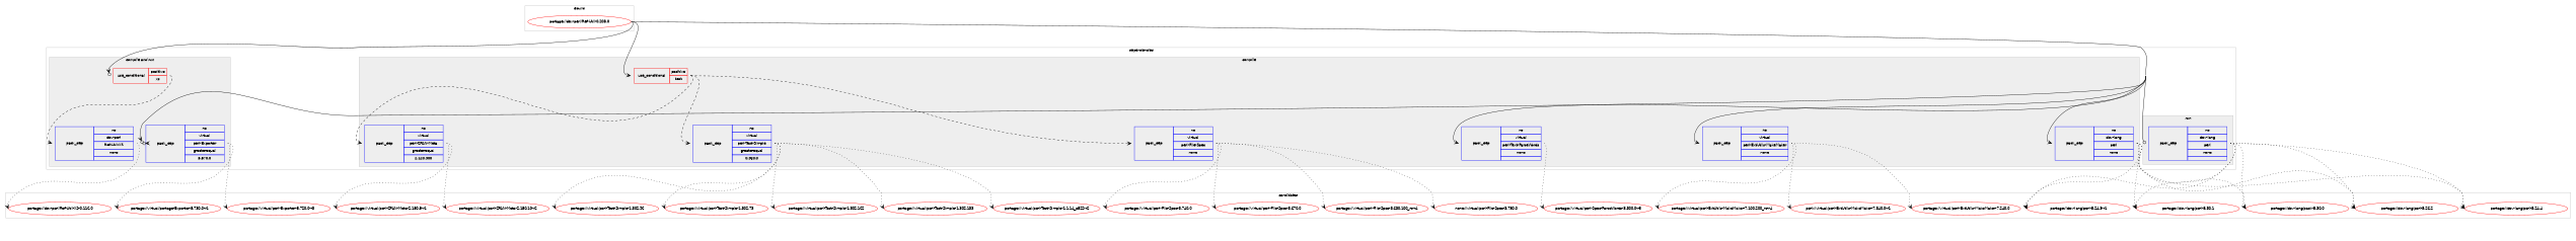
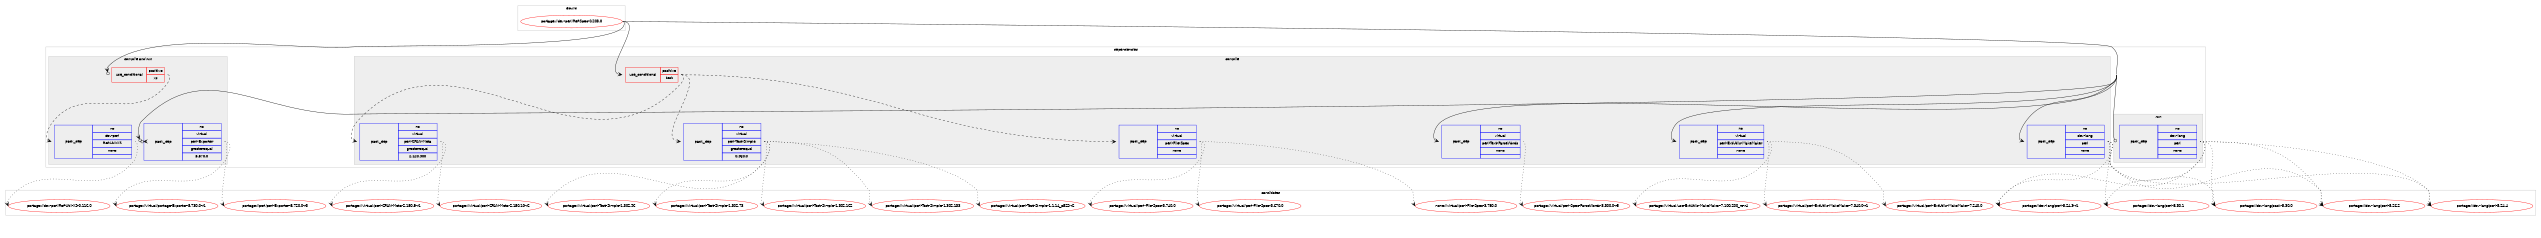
  digraph {
    compound=true
    concentrate=true
    fontname=Helvetica
    fontsize=10
    newrank=true
    rankdir=TB
    ranksep=1.5
    node [color=red fontname=Helvetica fontsize=10]
    edge [arrowhead=vee headport=w style=dotted tailport=e weight=100]
-   n1 [label="portage://dev-perl/Ref-Util-0.203.0" width=4]
+   n1 [label="portage://dev-perl/Ref-Spec-0.203.0" width=4]
    n2 [color=blue label=<<TABLE BORDER="0" CELLBORDER="1" CELLSPACING="0" CELLPADDING="4" WIDTH="220"><TR><TD ROWSPAN="6" CELLPADDING="30">pack_dep</TD></TR><TR><TD WIDTH="110">no</TD></TR><TR><TD>virtual</TD></TR><TR><TD>perl-CPAN-Meta</TD></TR><TR><TD>greaterequal</TD></TR><TR><TD>2.120.900</TD></TR></TABLE>> shape=none]
    n3 [color=blue label=<<TABLE BORDER="0" CELLBORDER="1" CELLSPACING="0" CELLPADDING="4" WIDTH="220"><TR><TD ROWSPAN="6" CELLPADDING="30">pack_dep</TD></TR><TR><TD WIDTH="110">no</TD></TR><TR><TD>virtual</TD></TR><TR><TD>perl-Test-Simple</TD></TR><TR><TD>greaterequal</TD></TR><TR><TD>0.960.0</TD></TR></TABLE>> shape=none]
    n4 [color=blue label=<<TABLE BORDER="0" CELLBORDER="1" CELLSPACING="0" CELLPADDING="4" WIDTH="220"><TR><TD ROWSPAN="6" CELLPADDING="30">pack_dep</TD></TR><TR><TD WIDTH="110">no</TD></TR><TR><TD>virtual</TD></TR><TR><TD>perl-File-Spec</TD></TR><TR><TD>none</TD></TR><TR><TD></TD></TR></TABLE>> shape=none]
    n5 [label=<<TABLE BORDER="0" CELLBORDER="1" CELLSPACING="0" CELLPADDING="4"><TR><TD ROWSPAN="3" CELLPADDING="10">use_conditional</TD></TR><TR><TD>positive</TD></TR><TR><TD>test</TD></TR></TABLE>> shape=none]
    n6 [color=blue label=<<TABLE BORDER="0" CELLBORDER="1" CELLSPACING="0" CELLPADDING="4" WIDTH="220"><TR><TD ROWSPAN="6" CELLPADDING="30">pack_dep</TD></TR><TR><TD WIDTH="110">no</TD></TR><TR><TD>dev-lang</TD></TR><TR><TD>perl</TD></TR><TR><TD>none</TD></TR><TR><TD></TD></TR></TABLE>> shape=none]
    n7 [color=blue label=<<TABLE BORDER="0" CELLBORDER="1" CELLSPACING="0" CELLPADDING="4" WIDTH="220"><TR><TD ROWSPAN="6" CELLPADDING="30">pack_dep</TD></TR><TR><TD WIDTH="110">no</TD></TR><TR><TD>virtual</TD></TR><TR><TD>perl-ExtUtils-MakeMaker</TD></TR><TR><TD>none</TD></TR><TR><TD></TD></TR></TABLE>> shape=none]
    n8 [color=blue label=<<TABLE BORDER="0" CELLBORDER="1" CELLSPACING="0" CELLPADDING="4" WIDTH="220"><TR><TD ROWSPAN="6" CELLPADDING="30">pack_dep</TD></TR><TR><TD WIDTH="110">no</TD></TR><TR><TD>virtual</TD></TR><TR><TD>perl-Text-ParseWords</TD></TR><TR><TD>none</TD></TR><TR><TD></TD></TR></TABLE>> shape=none]
    n9 [color=blue label=<<TABLE BORDER="0" CELLBORDER="1" CELLSPACING="0" CELLPADDING="4" WIDTH="220"><TR><TD ROWSPAN="6" CELLPADDING="30">pack_dep</TD></TR><TR><TD WIDTH="110">no</TD></TR><TR><TD>dev-perl</TD></TR><TR><TD>Ref-Util-XS</TD></TR><TR><TD>none</TD></TR><TR><TD></TD></TR></TABLE>> shape=none]
    n10 [label=<<TABLE BORDER="0" CELLBORDER="1" CELLSPACING="0" CELLPADDING="4"><TR><TD ROWSPAN="3" CELLPADDING="10">use_conditional</TD></TR><TR><TD>positive</TD></TR><TR><TD>xs</TD></TR></TABLE>> shape=none]
    n11 [color=blue label=<<TABLE BORDER="0" CELLBORDER="1" CELLSPACING="0" CELLPADDING="4" WIDTH="220"><TR><TD ROWSPAN="6" CELLPADDING="30">pack_dep</TD></TR><TR><TD WIDTH="110">no</TD></TR><TR><TD>virtual</TD></TR><TR><TD>perl-Exporter</TD></TR><TR><TD>greaterequal</TD></TR><TR><TD>5.570.0</TD></TR></TABLE>> shape=none]
    n12 [color=blue label=<<TABLE BORDER="0" CELLBORDER="1" CELLSPACING="0" CELLPADDING="4" WIDTH="220"><TR><TD ROWSPAN="6" CELLPADDING="30">pack_dep</TD></TR><TR><TD WIDTH="110">no</TD></TR><TR><TD>dev-lang</TD></TR><TR><TD>perl</TD></TR><TR><TD>none</TD></TR><TR><TD></TD></TR></TABLE>> shape=none]
    n13 [label="portage://virtual/perl-CPAN-Meta-2.150.10-r2" width=4]
    n14 [label="portage://virtual/perl-CPAN-Meta-2.150.5-r1" width=4]
    n15 [label="portage://virtual/perl-Test-Simple-1.1.14_p522-r2" width=4]
    n16 [label="portage://virtual/perl-Test-Simple-1.302.133" width=4]
    n17 [label="portage://virtual/perl-Test-Simple-1.302.162" width=4]
    n18 [label="portage://virtual/perl-Test-Simple-1.302.73" width=4]
    n19 [label="portage://virtual/perl-Test-Simple-1.302.96" width=4]
-   n20 [label="portage://virtual/perl-File-Spec-3.630.100_rc-r4" width=4]
    n21 [label="portage://virtual/perl-File-Spec-3.670.0" width=4]
    n22 [label="portage://virtual/perl-File-Spec-3.740.0" width=4]
    n23 [label="none://virtual/perl-File-Spec-3.780.0" width=4]
    n24 [label="portage://dev-lang/perl-5.24.3-r1" width=4]
    n25 [label="portage://dev-lang/perl-5.24.4" width=4]
    n26 [label="portage://dev-lang/perl-5.26.2" width=4]
    n27 [label="portage://dev-lang/pack-5.30.0" width=4]
    n28 [label="portage://dev-lang/perl-5.30.1" width=4]
-   n29 [label="portage://virtual/perl-ExtUtils-MakeMaker-7.100.200_rc-r4" width=4]
+   n29 [label="portage://virtual/use-ExtUtils-MakeMaker-7.100.200_rc-r4" width=4]
    n30 [label="portage://virtual/perl-ExtUtils-MakeMaker-7.240.0" width=4]
-   n31 [label="perl://virtual/perl-ExtUtils-MakeMaker-7.340.0-r1" width=4]
+   n31 [label="portage://virtual/perl-ExtUtils-MakeMaker-7.340.0-r1" width=4]
    n32 [label="portage://virtual/perl-Spec-ParseWords-3.300.0-r5" width=4]
    n33 [label="portage://dev-perl/Ref-Util-XS-0.116.0" width=4]
-   n34 [label="portage://virtual/perl-Exporter-5.720.0-r3" width=4]
+   n34 [label="portage://perl/perl-Exporter-5.720.0-r3" width=4]
    n35 [label="portage://virtual/portage-Exporter-5.730.0-r1" width=4]
    subgraph cluster_1 {
      color=gray
      label=<<i>ebuild</i>>
      rank=same
      n1
    }
    subgraph cluster_2 {
      color=gray
      label=<<i>dependencies</i>>
      subgraph cluster_3 {
        color=gray
        fillcolor="#eeeeee"
        label=<<i>compile</i>>
        style=filled
        subgraph sub_4 {
          color=gray
          fillcolor="#eeeeee"
          label=<<i>compile</i>>
          style=filled
          n5
          subgraph sub_5 {
            color=gray
            fillcolor="#eeeeee"
            label=<<i>compile</i>>
            style=filled
            n2
          }
          subgraph sub_6 {
            color=gray
            fillcolor="#eeeeee"
            label=<<i>compile</i>>
            style=filled
            n3
          }
          subgraph sub_7 {
            color=gray
            fillcolor="#eeeeee"
            label=<<i>compile</i>>
            style=filled
            n4
          }
        }
        subgraph sub_8 {
          color=gray
          fillcolor="#eeeeee"
          label=<<i>compile</i>>
          style=filled
          n6
        }
        subgraph sub_9 {
          color=gray
          fillcolor="#eeeeee"
          label=<<i>compile</i>>
          style=filled
          n7
        }
        subgraph sub_10 {
          color=gray
          fillcolor="#eeeeee"
          label=<<i>compile</i>>
          style=filled
          n8
        }
      }
      subgraph cluster_11 {
        color=gray
        fillcolor="#eeeeee"
        label=<<i>compile and run</i>>
        style=filled
        subgraph sub_12 {
          color=gray
          fillcolor="#eeeeee"
          label=<<i>compile and run</i>>
          style=filled
          n10
          subgraph sub_13 {
            color=gray
            fillcolor="#eeeeee"
            label=<<i>compile and run</i>>
            style=filled
            n9
          }
        }
        subgraph sub_14 {
          color=gray
          fillcolor="#eeeeee"
          label=<<i>compile and run</i>>
          style=filled
          n11
        }
      }
      subgraph cluster_15 {
        color=gray
        fillcolor="#eeeeee"
        label=<<i>run</i>>
        style=filled
        subgraph sub_16 {
          color=gray
          fillcolor="#eeeeee"
          label=<<i>run</i>>
          style=filled
          n12
        }
      }
    }
    subgraph cluster_17 {
      color=gray
      label=<<i>candidates</i>>
      rank=same
      subgraph sub_18 {
        color=black
        label=<<i>candidates</i>>
        nodesep=1
        rank=same
        n13
        n14
      }
      subgraph sub_19 {
        color=black
        label=<<i>candidates</i>>
        nodesep=1
        rank=same
        n15
        n16
        n17
        n18
        n19
      }
      subgraph sub_20 {
        color=black
        label=<<i>candidates</i>>
        nodesep=1
        rank=same
-       n20
        n21
        n22
        n23
      }
      subgraph sub_21 {
        color=black
        label=<<i>candidates</i>>
        nodesep=1
        rank=same
        n24
        n25
        n26
        n27
        n28
      }
      subgraph sub_22 {
        color=black
        label=<<i>candidates</i>>
        nodesep=1
        rank=same
        n29
        n30
        n31
      }
      subgraph sub_23 {
        color=black
        label=<<i>candidates</i>>
        nodesep=1
        rank=same
        n32
      }
      subgraph sub_24 {
        color=black
        label=<<i>candidates</i>>
        nodesep=1
        rank=same
        n33
      }
      subgraph sub_25 {
        color=black
        label=<<i>candidates</i>>
        nodesep=1
        rank=same
        n34
        n35
      }
      subgraph sub_26 {
        color=black
        label=<<i>candidates</i>>
        nodesep=1
        rank=same
        n24
        n25
        n26
        n27
        n28
      }
    }
    n1 -> n5 [style=solid weight=20]
    n1 -> n6 [style=solid weight=20]
    n1 -> n7 [style=solid weight=20]
    n1 -> n8 [style=solid weight=20]
    n1 -> n10 [arrowhead=odotvee style=solid weight=20]
    n1 -> n11 [arrowhead=odotvee style=solid weight=20]
    n1 -> n12 [arrowhead=odot style=solid weight=20]
    n2 -> n13
    n2 -> n14
    n3 -> n15
    n3 -> n16
    n3 -> n17
    n3 -> n18
    n3 -> n19
-   n4 -> n20
    n4 -> n21
    n4 -> n22
    n4 -> n23
    n5 -> n2 [style=dashed weight=20]
    n5 -> n3 [style=dashed weight=20]
    n5 -> n4 [style=dashed weight=20]
    n6 -> n24
    n6 -> n25
    n6 -> n26
    n6 -> n27
    n6 -> n28
    n7 -> n29
    n7 -> n30
    n7 -> n31
    n8 -> n32
    n9 -> n33
    n10 -> n9 [style=dashed weight=20]
    n11 -> n34
    n11 -> n35
    n12 -> n24
    n12 -> n25
    n12 -> n26
    n12 -> n27
    n12 -> n28
  }
